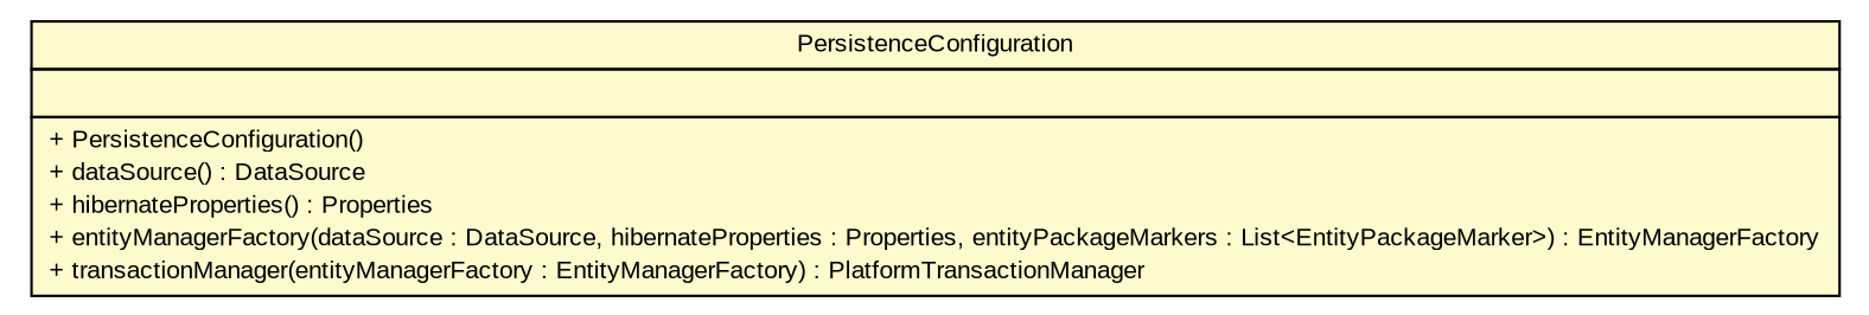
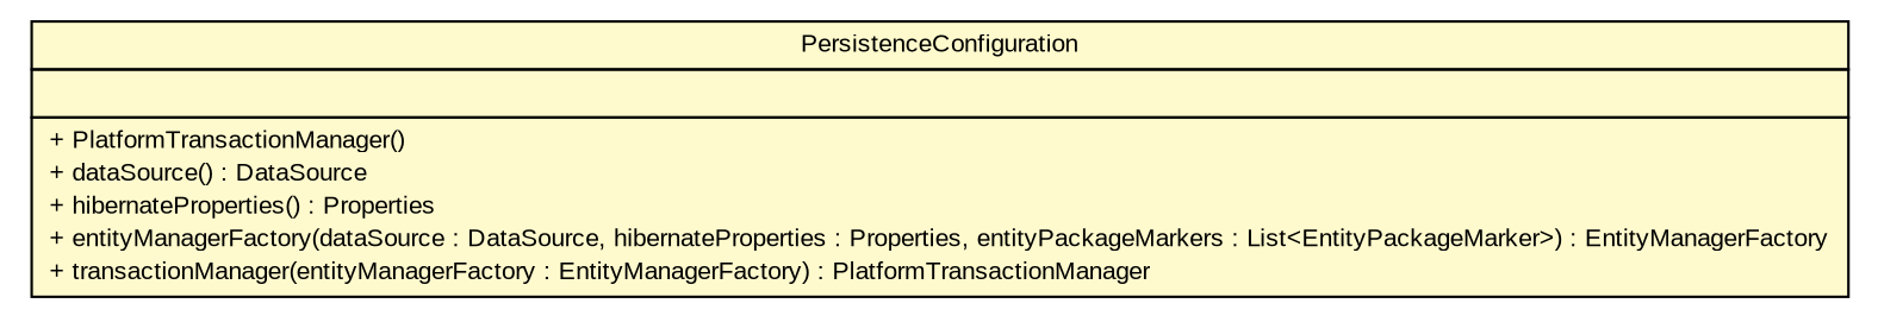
  digraph {
    nodesep=0.25
    ranksep=0.5
-   n1 [fontcolor=black fontname=arial fontsize=10.0 label=<<table title="br.gov.to.sefaz.persistence.configuration.PersistenceConfiguration" border="0" cellborder="1" cellspacing="0" cellpadding="2" port="p" bgcolor="lemonChiffon" href="./PersistenceConfiguration.html"> 		<tr><td><table border="0" cellspacing="0" cellpadding="1"> <tr><td align="center" balign="center"> PersistenceConfiguration </td></tr> 		</table></td></tr> 		<tr><td><table border="0" cellspacing="0" cellpadding="1"> <tr><td align="left" balign="left">  </td></tr> 		</table></td></tr> 		<tr><td><table border="0" cellspacing="0" cellpadding="1"> <tr><td align="left" balign="left"> + PersistenceConfiguration() </td></tr> <tr><td align="left" balign="left"> + dataSource() : DataSource </td></tr> <tr><td align="left" balign="left"> + hibernateProperties() : Properties </td></tr> <tr><td align="left" balign="left"> + entityManagerFactory(dataSource : DataSource, hibernateProperties : Properties, entityPackageMarkers : List&lt;EntityPackageMarker&gt;) : EntityManagerFactory </td></tr> <tr><td align="left" balign="left"> + transactionManager(entityManagerFactory : EntityManagerFactory) : PlatformTransactionManager </td></tr> 		</table></td></tr> 		</table>> shape=plaintext]
+   n1 [fontcolor=black fontname=arial fontsize=10.0 label=<<table title="br.gov.to.sefaz.persistence.configuration.PersistenceConfiguration" border="0" cellborder="1" cellspacing="0" cellpadding="2" port="p" bgcolor="lemonChiffon" href="./PersistenceConfiguration.html"> 		<tr><td><table border="0" cellspacing="0" cellpadding="1"> <tr><td align="center" balign="center"> PersistenceConfiguration </td></tr> 		</table></td></tr> 		<tr><td><table border="0" cellspacing="0" cellpadding="1"> <tr><td align="left" balign="left">  </td></tr> 		</table></td></tr> 		<tr><td><table border="0" cellspacing="0" cellpadding="1"> <tr><td align="left" balign="left"> + PlatformTransactionManager() </td></tr> <tr><td align="left" balign="left"> + dataSource() : DataSource </td></tr> <tr><td align="left" balign="left"> + hibernateProperties() : Properties </td></tr> <tr><td align="left" balign="left"> + entityManagerFactory(dataSource : DataSource, hibernateProperties : Properties, entityPackageMarkers : List&lt;EntityPackageMarker&gt;) : EntityManagerFactory </td></tr> <tr><td align="left" balign="left"> + transactionManager(entityManagerFactory : EntityManagerFactory) : PlatformTransactionManager </td></tr> 		</table></td></tr> 		</table>> shape=plaintext]
  }
